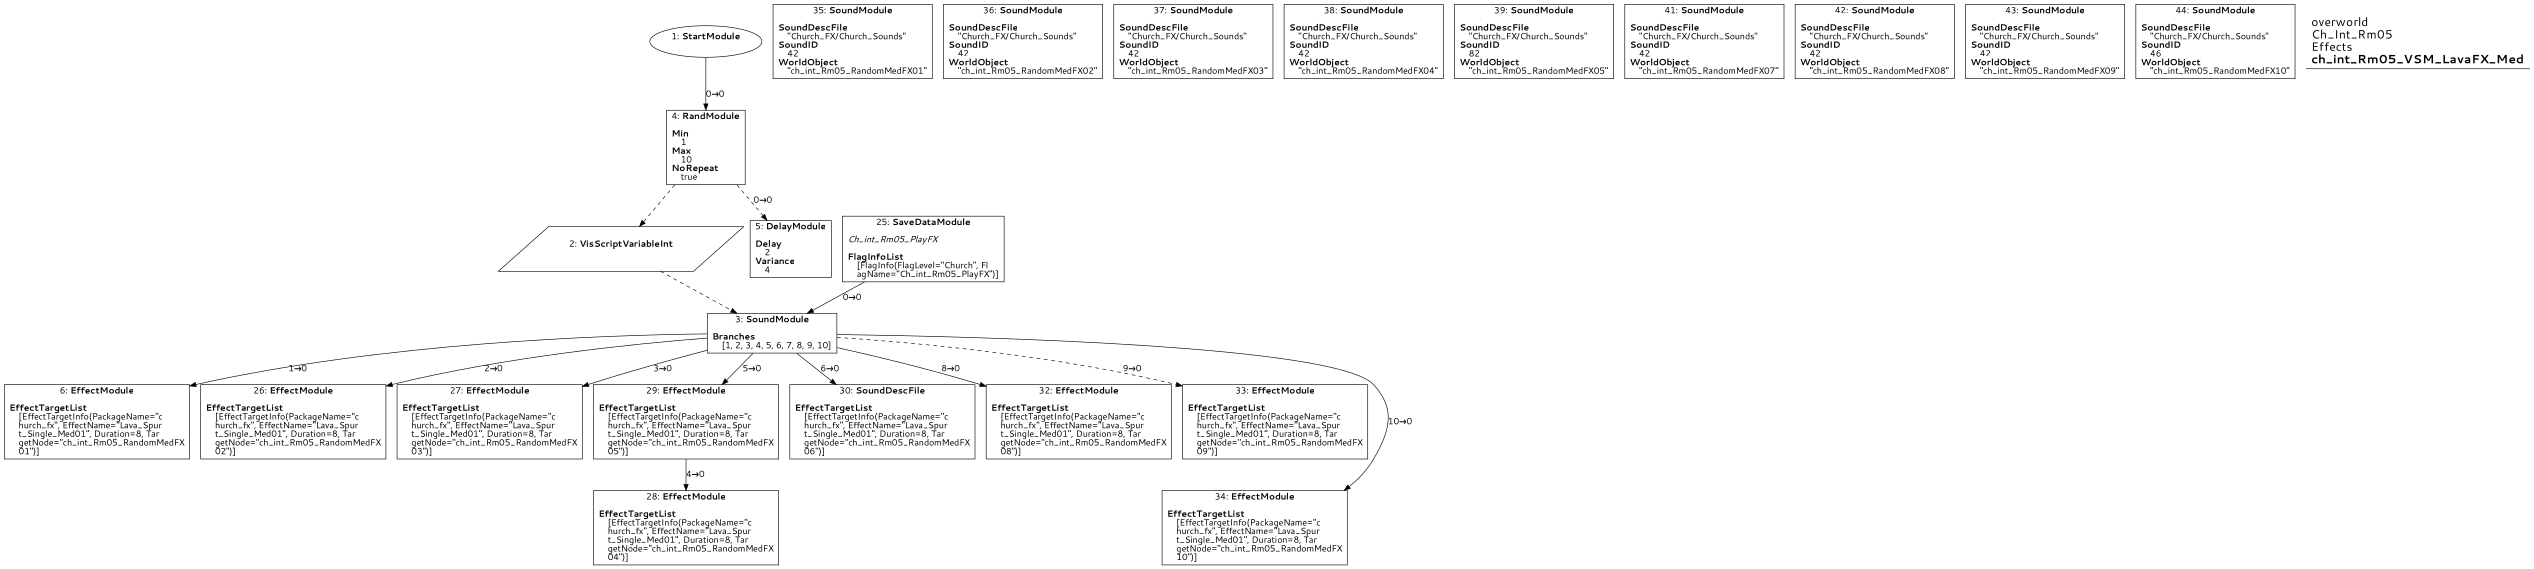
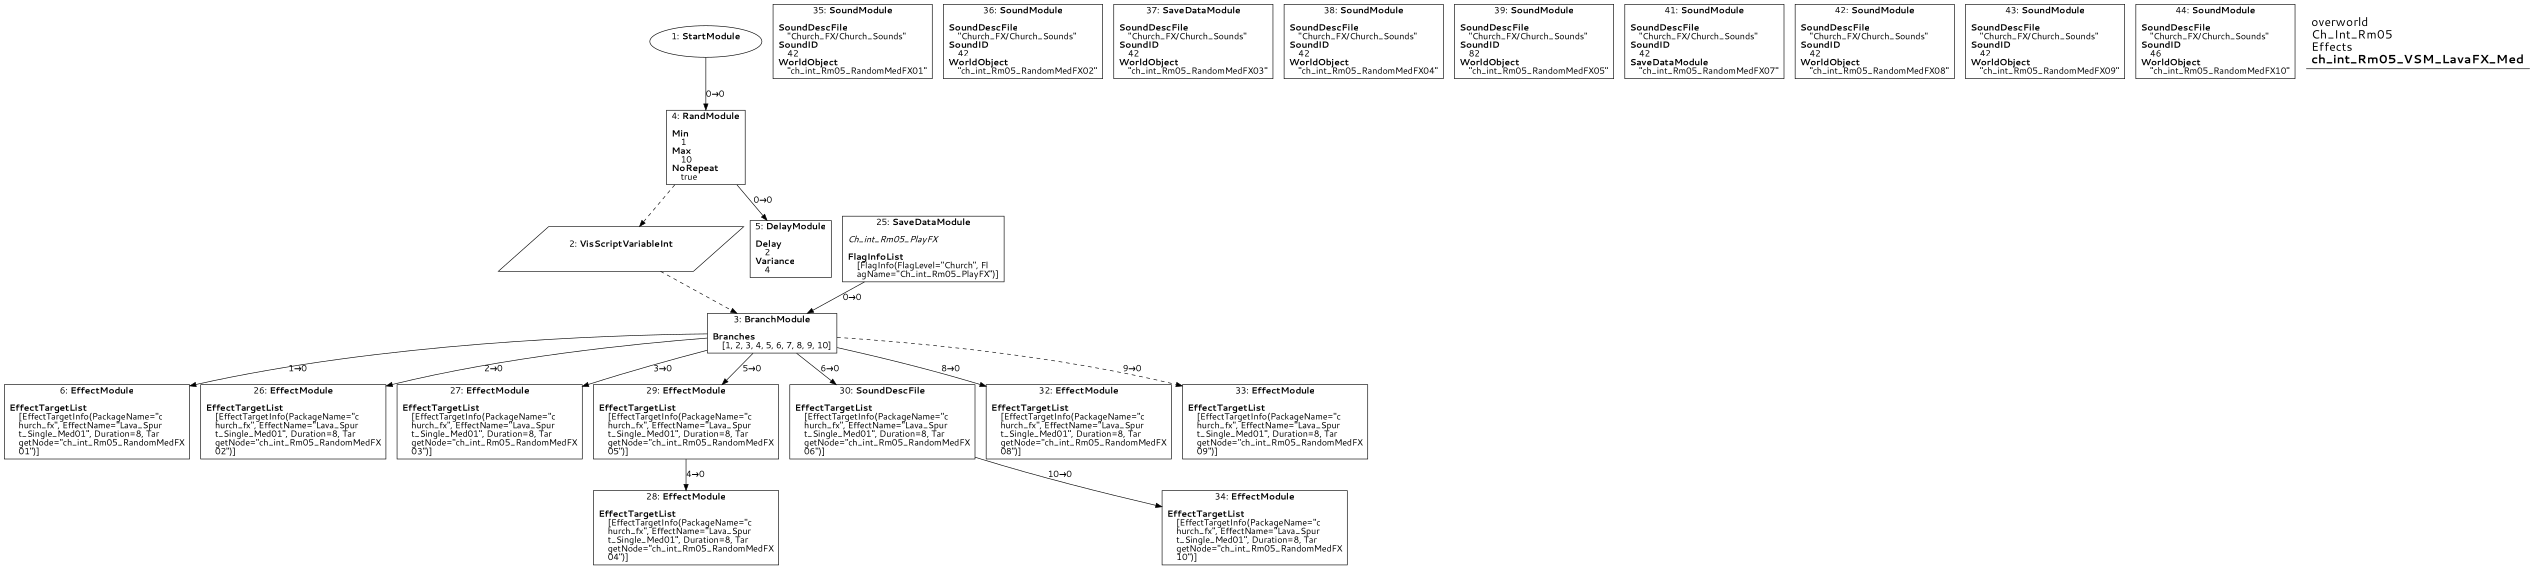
  digraph {
    fontname="Segoe UI"
    splines=spline
    node [fontname="Segoe UI" shape=box]
    edge [fontname="Segoe UI"]
    n1 [label=<1: <b>StartModule</b><br/><br/>> shape=oval]
    n2 [label=<4: <b>RandModule</b><br/><br/><b>Min</b><br align="left"/>    1<br align="left"/><b>Max</b><br align="left"/>    10<br align="left"/><b>NoRepeat</b><br align="left"/>    true<br align="left"/>>]
    n3 [label=<2: <b>VisScriptVariableInt</b><br/><br/>> shape=parallelogram]
    n4 [label=<5: <b>DelayModule</b><br/><br/><b>Delay</b><br align="left"/>    2<br align="left"/><b>Variance</b><br align="left"/>    4<br align="left"/>>]
-   n5 [label=<3: <b>SoundModule</b><br/><br/><b>Branches</b><br align="left"/>    [1, 2, 3, 4, 5, 6, 7, 8, 9, 10]<br align="left"/>>]
+   n5 [label=<3: <b>BranchModule</b><br/><br/><b>Branches</b><br align="left"/>    [1, 2, 3, 4, 5, 6, 7, 8, 9, 10]<br align="left"/>>]
    n6 [label=<25: <b>SaveDataModule</b><br/><br/><i>Ch_int_Rm05_PlayFX<br align="left"/></i><br align="left"/><b>FlagInfoList</b><br align="left"/>    [FlagInfo(FlagLevel=&quot;Church&quot;, Fl<br align="left"/>    agName=&quot;Ch_int_Rm05_PlayFX&quot;)]<br align="left"/>>]
    n7 [label=<6: <b>EffectModule</b><br/><br/><b>EffectTargetList</b><br align="left"/>    [EffectTargetInfo(PackageName=&quot;c<br align="left"/>    hurch_fx&quot;, EffectName=&quot;Lava_Spur<br align="left"/>    t_Single_Med01&quot;, Duration=8, Tar<br align="left"/>    getNode=&quot;ch_int_Rm05_RandomMedFX<br align="left"/>    01&quot;)]<br align="left"/>>]
    n8 [label=<26: <b>EffectModule</b><br/><br/><b>EffectTargetList</b><br align="left"/>    [EffectTargetInfo(PackageName=&quot;c<br align="left"/>    hurch_fx&quot;, EffectName=&quot;Lava_Spur<br align="left"/>    t_Single_Med01&quot;, Duration=8, Tar<br align="left"/>    getNode=&quot;ch_int_Rm05_RandomMedFX<br align="left"/>    02&quot;)]<br align="left"/>>]
    n9 [label=<27: <b>EffectModule</b><br/><br/><b>EffectTargetList</b><br align="left"/>    [EffectTargetInfo(PackageName=&quot;c<br align="left"/>    hurch_fx&quot;, EffectName=&quot;Lava_Spur<br align="left"/>    t_Single_Med01&quot;, Duration=8, Tar<br align="left"/>    getNode=&quot;ch_int_Rm05_RandomMedFX<br align="left"/>    03&quot;)]<br align="left"/>>]
    n10 [label=<29: <b>EffectModule</b><br/><br/><b>EffectTargetList</b><br align="left"/>    [EffectTargetInfo(PackageName=&quot;c<br align="left"/>    hurch_fx&quot;, EffectName=&quot;Lava_Spur<br align="left"/>    t_Single_Med01&quot;, Duration=8, Tar<br align="left"/>    getNode=&quot;ch_int_Rm05_RandomMedFX<br align="left"/>    05&quot;)]<br align="left"/>>]
    n11 [label=<30: <b>SoundDescFile</b><br/><br/><b>EffectTargetList</b><br align="left"/>    [EffectTargetInfo(PackageName=&quot;c<br align="left"/>    hurch_fx&quot;, EffectName=&quot;Lava_Spur<br align="left"/>    t_Single_Med01&quot;, Duration=8, Tar<br align="left"/>    getNode=&quot;ch_int_Rm05_RandomMedFX<br align="left"/>    06&quot;)]<br align="left"/>>]
    n12 [label=<32: <b>EffectModule</b><br/><br/><b>EffectTargetList</b><br align="left"/>    [EffectTargetInfo(PackageName=&quot;c<br align="left"/>    hurch_fx&quot;, EffectName=&quot;Lava_Spur<br align="left"/>    t_Single_Med01&quot;, Duration=8, Tar<br align="left"/>    getNode=&quot;ch_int_Rm05_RandomMedFX<br align="left"/>    08&quot;)]<br align="left"/>>]
    n13 [label=<33: <b>EffectModule</b><br/><br/><b>EffectTargetList</b><br align="left"/>    [EffectTargetInfo(PackageName=&quot;c<br align="left"/>    hurch_fx&quot;, EffectName=&quot;Lava_Spur<br align="left"/>    t_Single_Med01&quot;, Duration=8, Tar<br align="left"/>    getNode=&quot;ch_int_Rm05_RandomMedFX<br align="left"/>    09&quot;)]<br align="left"/>>]
    n14 [label=<34: <b>EffectModule</b><br/><br/><b>EffectTargetList</b><br align="left"/>    [EffectTargetInfo(PackageName=&quot;c<br align="left"/>    hurch_fx&quot;, EffectName=&quot;Lava_Spur<br align="left"/>    t_Single_Med01&quot;, Duration=8, Tar<br align="left"/>    getNode=&quot;ch_int_Rm05_RandomMedFX<br align="left"/>    10&quot;)]<br align="left"/>>]
    n15 [label=<28: <b>EffectModule</b><br/><br/><b>EffectTargetList</b><br align="left"/>    [EffectTargetInfo(PackageName=&quot;c<br align="left"/>    hurch_fx&quot;, EffectName=&quot;Lava_Spur<br align="left"/>    t_Single_Med01&quot;, Duration=8, Tar<br align="left"/>    getNode=&quot;ch_int_Rm05_RandomMedFX<br align="left"/>    04&quot;)]<br align="left"/>>]
    n16 [label=<35: <b>SoundModule</b><br/><br/><b>SoundDescFile</b><br align="left"/>    &quot;Church_FX/Church_Sounds&quot;<br align="left"/><b>SoundID</b><br align="left"/>    42<br align="left"/><b>WorldObject</b><br align="left"/>    &quot;ch_int_Rm05_RandomMedFX01&quot;<br align="left"/>>]
    n17 [label=<36: <b>SoundModule</b><br/><br/><b>SoundDescFile</b><br align="left"/>    &quot;Church_FX/Church_Sounds&quot;<br align="left"/><b>SoundID</b><br align="left"/>    42<br align="left"/><b>WorldObject</b><br align="left"/>    &quot;ch_int_Rm05_RandomMedFX02&quot;<br align="left"/>>]
-   n18 [label=<37: <b>SoundModule</b><br/><br/><b>SoundDescFile</b><br align="left"/>    &quot;Church_FX/Church_Sounds&quot;<br align="left"/><b>SoundID</b><br align="left"/>    42<br align="left"/><b>WorldObject</b><br align="left"/>    &quot;ch_int_Rm05_RandomMedFX03&quot;<br align="left"/>>]
+   n18 [label=<37: <b>SaveDataModule</b><br/><br/><b>SoundDescFile</b><br align="left"/>    &quot;Church_FX/Church_Sounds&quot;<br align="left"/><b>SoundID</b><br align="left"/>    42<br align="left"/><b>WorldObject</b><br align="left"/>    &quot;ch_int_Rm05_RandomMedFX03&quot;<br align="left"/>>]
    n19 [label=<38: <b>SoundModule</b><br/><br/><b>SoundDescFile</b><br align="left"/>    &quot;Church_FX/Church_Sounds&quot;<br align="left"/><b>SoundID</b><br align="left"/>    42<br align="left"/><b>WorldObject</b><br align="left"/>    &quot;ch_int_Rm05_RandomMedFX04&quot;<br align="left"/>>]
    n20 [label=<39: <b>SoundModule</b><br/><br/><b>SoundDescFile</b><br align="left"/>    &quot;Church_FX/Church_Sounds&quot;<br align="left"/><b>SoundID</b><br align="left"/>    82<br align="left"/><b>WorldObject</b><br align="left"/>    &quot;ch_int_Rm05_RandomMedFX05&quot;<br align="left"/>>]
-   n21 [label=<41: <b>SoundModule</b><br/><br/><b>SoundDescFile</b><br align="left"/>    &quot;Church_FX/Church_Sounds&quot;<br align="left"/><b>SoundID</b><br align="left"/>    42<br align="left"/><b>WorldObject</b><br align="left"/>    &quot;ch_int_Rm05_RandomMedFX07&quot;<br align="left"/>>]
+   n21 [label=<41: <b>SoundModule</b><br/><br/><b>SoundDescFile</b><br align="left"/>    &quot;Church_FX/Church_Sounds&quot;<br align="left"/><b>SoundID</b><br align="left"/>    42<br align="left"/><b>SaveDataModule</b><br align="left"/>    &quot;ch_int_Rm05_RandomMedFX07&quot;<br align="left"/>>]
    n22 [label=<42: <b>SoundModule</b><br/><br/><b>SoundDescFile</b><br align="left"/>    &quot;Church_FX/Church_Sounds&quot;<br align="left"/><b>SoundID</b><br align="left"/>    42<br align="left"/><b>WorldObject</b><br align="left"/>    &quot;ch_int_Rm05_RandomMedFX08&quot;<br align="left"/>>]
    n23 [label=<43: <b>SoundModule</b><br/><br/><b>SoundDescFile</b><br align="left"/>    &quot;Church_FX/Church_Sounds&quot;<br align="left"/><b>SoundID</b><br align="left"/>    42<br align="left"/><b>WorldObject</b><br align="left"/>    &quot;ch_int_Rm05_RandomMedFX09&quot;<br align="left"/>>]
    n24 [label=<44: <b>SoundModule</b><br/><br/><b>SoundDescFile</b><br align="left"/>    &quot;Church_FX/Church_Sounds&quot;<br align="left"/><b>SoundID</b><br align="left"/>    46<br align="left"/><b>WorldObject</b><br align="left"/>    &quot;ch_int_Rm05_RandomMedFX10&quot;<br align="left"/>>]
    n25 [label=<<font point-size="20">overworld<br align="left"/>Ch_Int_Rm05<br align="left"/>Effects<br align="left"/><b>ch_int_Rm05_VSM_LavaFX_Med</b><br align="left"/></font>> shape=underline]
    n1 -> n2 [label="0→0"]
    n2 -> n3 [style=dashed]
-   n2 -> n4 [label="0→0" style=dashed]
+   n2 -> n4 [label="0→0"]
    n3 -> n5 [style=dashed]
    n5 -> n7 [label="1→0"]
    n5 -> n8 [label="2→0"]
    n5 -> n9 [label="3→0"]
    n5 -> n10 [label="5→0"]
    n5 -> n11 [label="6→0"]
    n5 -> n12 [label="8→0"]
    n5 -> n13 [label="9→0" style=dashed]
-   n5 -> n14 [label="10→0"]
+   n11 -> n14 [label="10→0"]
    n6 -> n5 [label="0→0"]
    n10 -> n15 [label="4→0"]
  }
